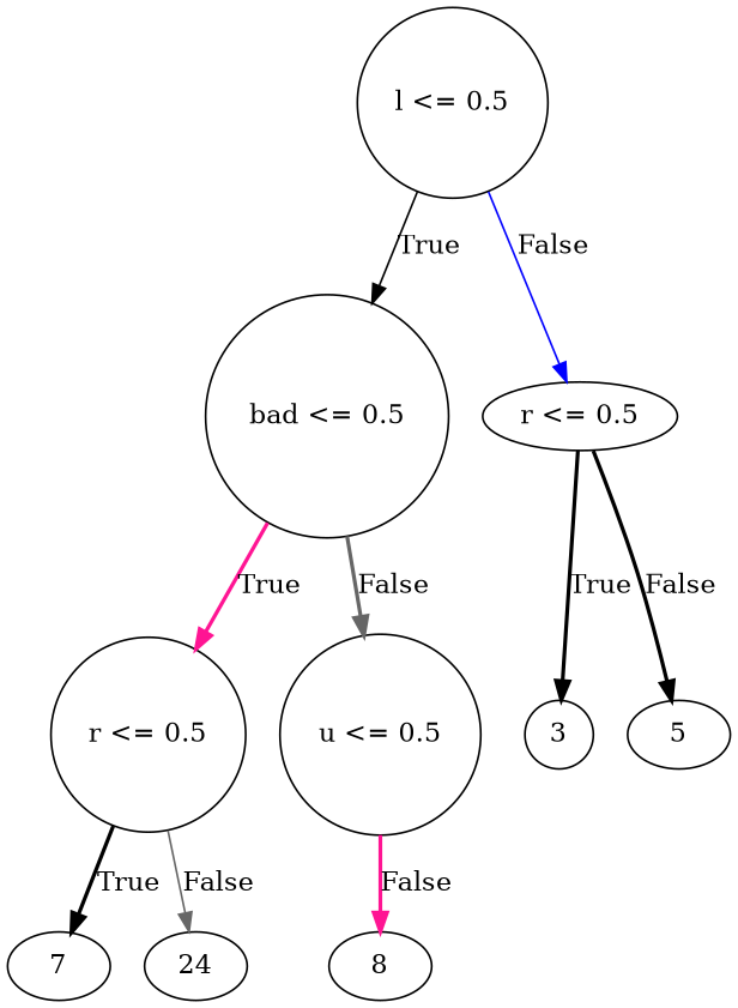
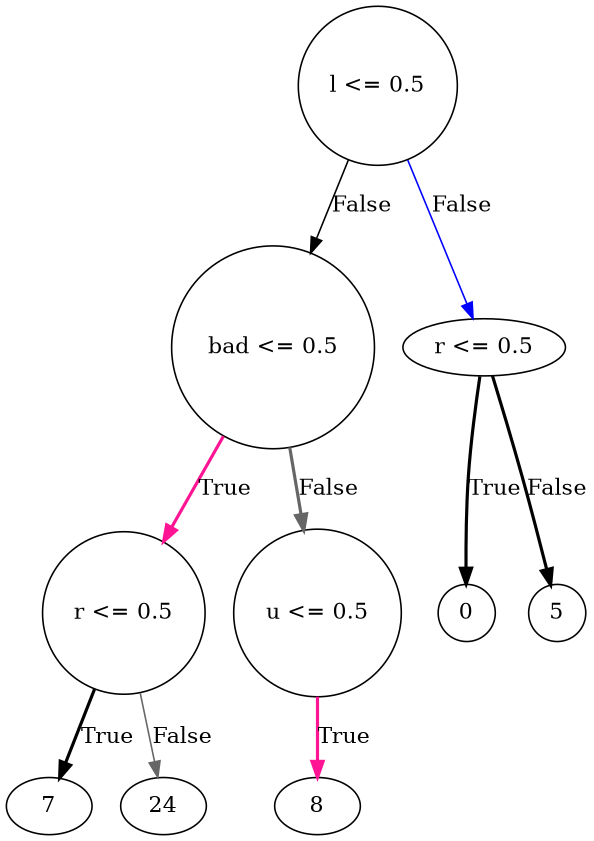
  digraph {
    node [shape=circle]
    edge [color=black style=bold]
    n1 [label="l <= 0.5"]
    n2 [label="bad <= 0.5"]
    n3 [label="r <= 0.5" shape=ellipse]
    n4 [label="r <= 0.5"]
    n5 [label="u <= 0.5"]
-   n6 [label=3]
-   n7 [label=5 shape=ellipse]
+   n6 [label=0]
+   n7 [label=5]
    n8 [label=7 shape=ellipse]
    n9 [label=24 shape=ellipse]
    n10 [label=8 shape=ellipse]
-   n1 -> n2 [label=True style=solid]
+   n1 -> n2 [label=False style=solid]
    n1 -> n3 [color=blue label=False style=solid]
    n2 -> n4 [color=deeppink label=True]
    n2 -> n5 [color=gray40 label=False]
    n3 -> n6 [label=True]
    n3 -> n7 [label=False]
    n4 -> n8 [label=True]
    n4 -> n9 [color=gray40 label=False style=solid]
-   n5 -> n10 [color=deeppink label=False]
+   n5 -> n10 [color=deeppink label=True]
  }
